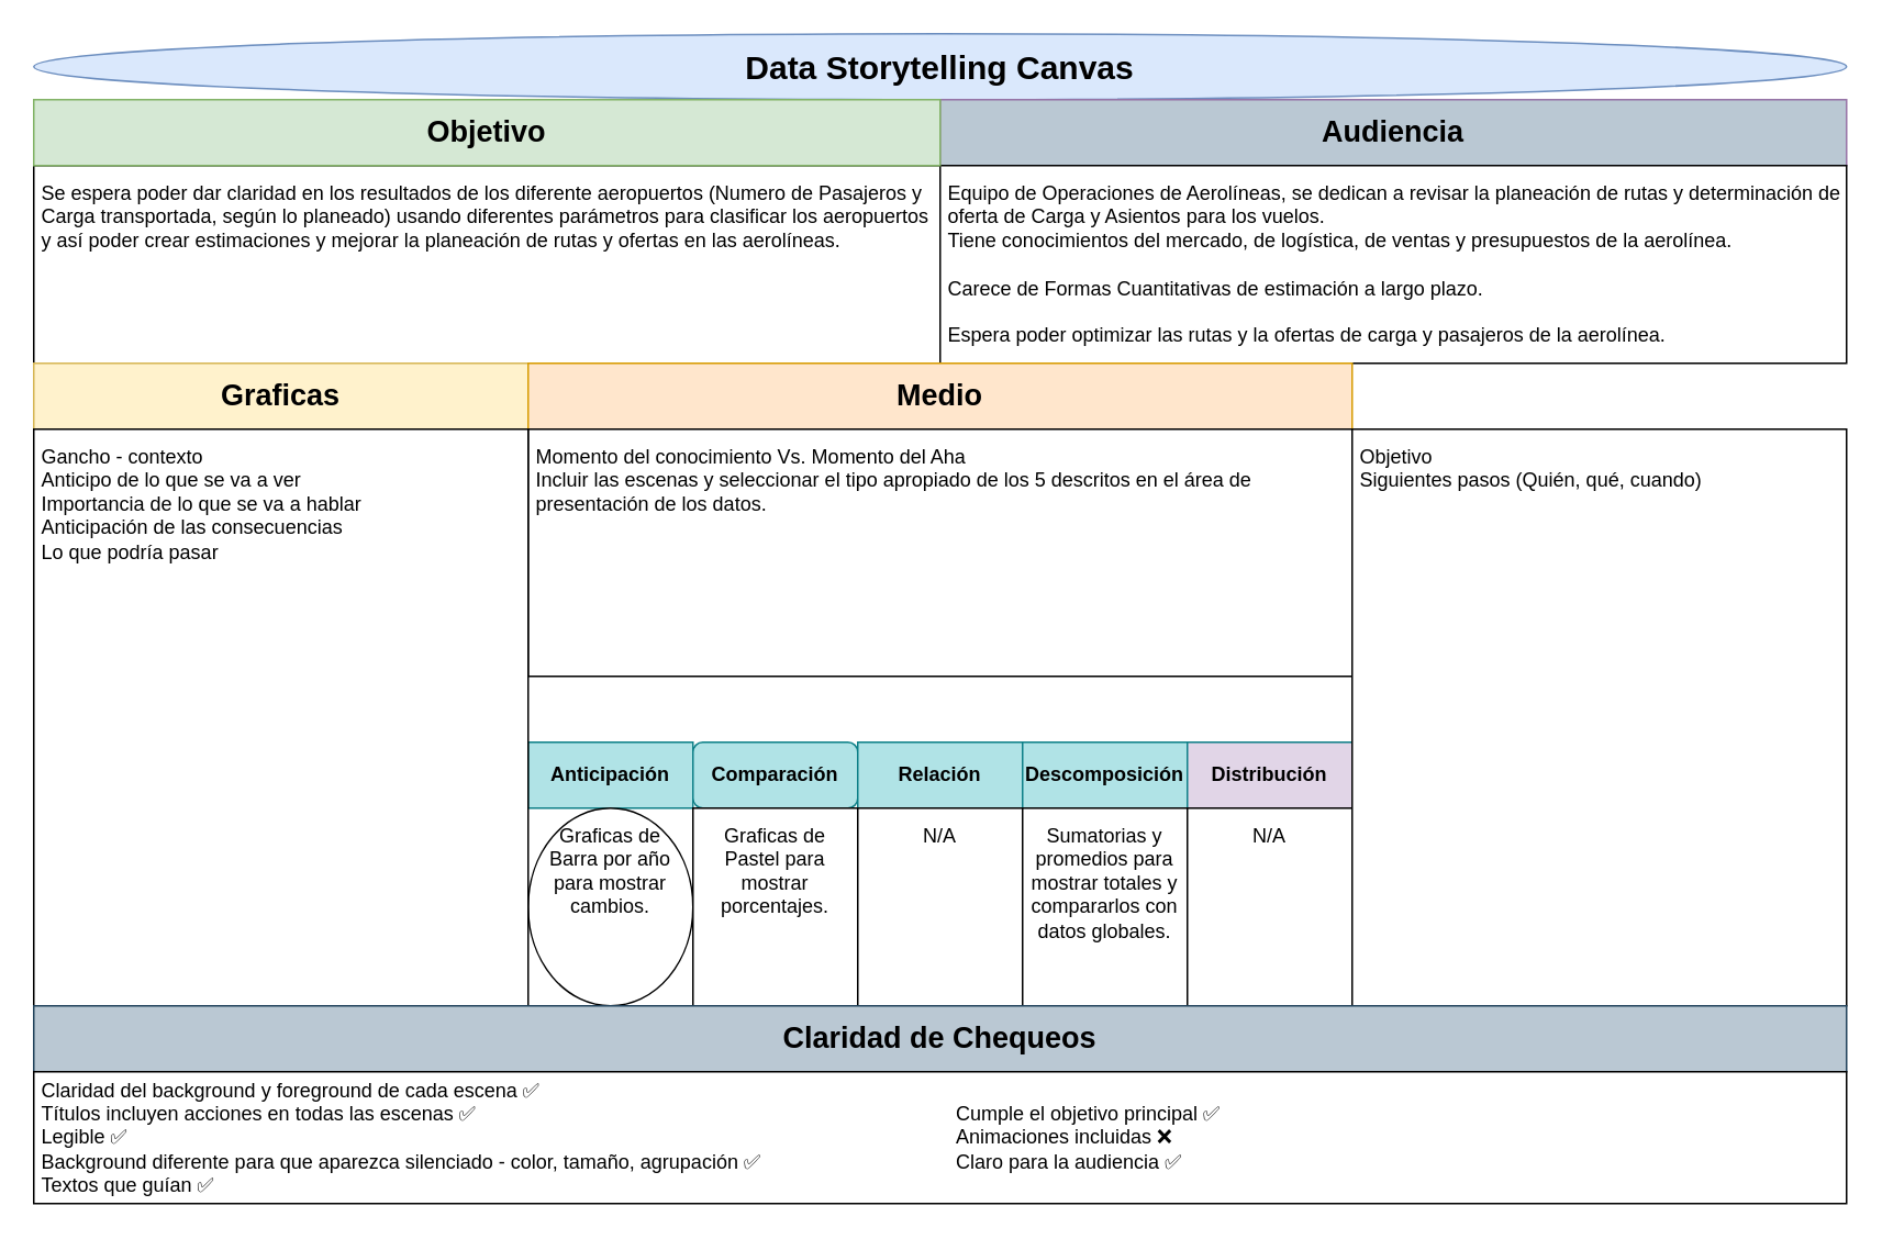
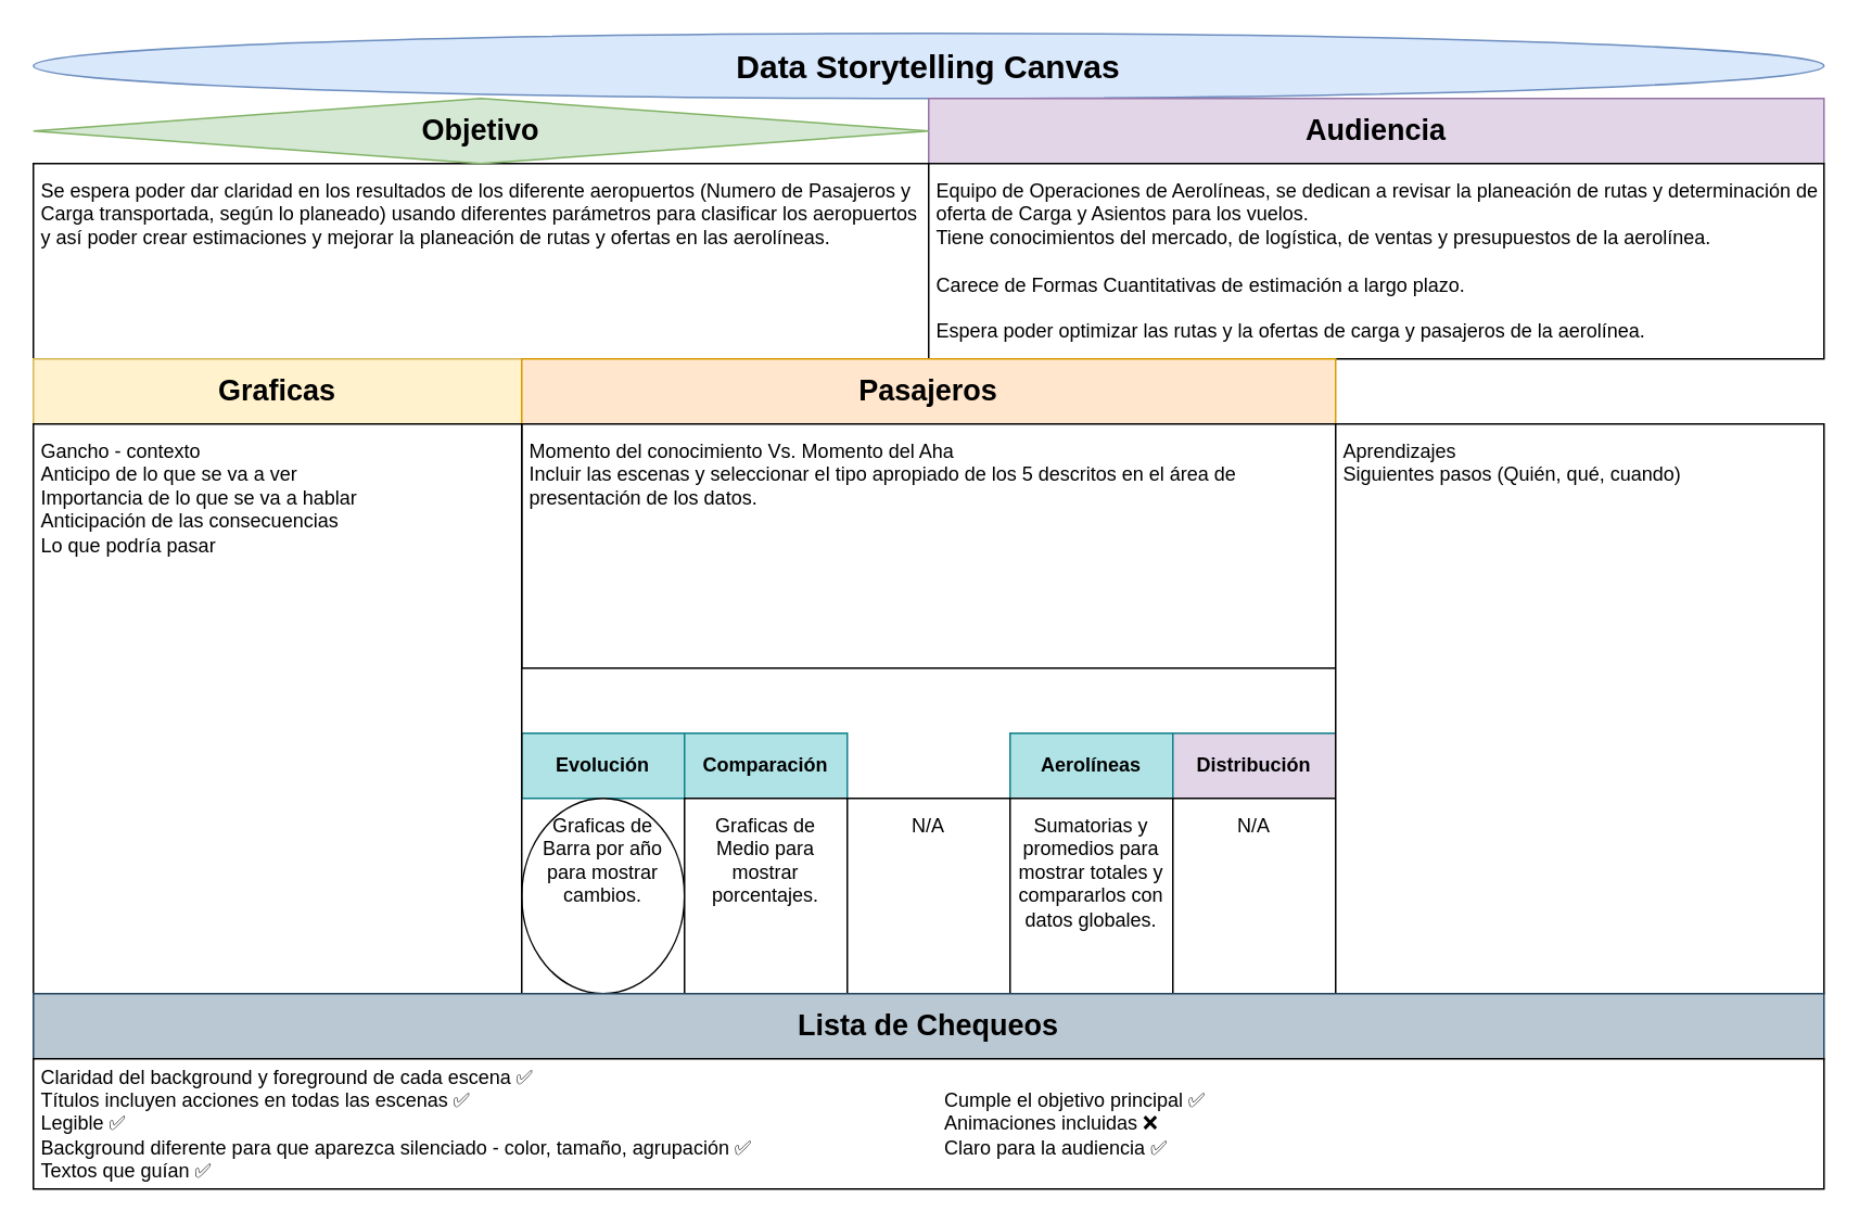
  <mxCell id="0" />
  <mxCell id="1" parent="0" />
  <mxCell id="2" value="&lt;div&gt;&lt;span style=&quot;background-color: initial;&quot;&gt;Se espera poder dar claridad en los resultados de los diferente aeropuertos (Numero de Pasajeros y Carga transportada, según lo planeado) usando diferentes parámetros para clasificar los aeropuertos y así poder crear estimaciones y mejorar la planeación de rutas y ofertas en las aerolíneas.&lt;/span&gt;&lt;br&gt;&lt;/div&gt;" style="rounded=0;whiteSpace=wrap;html=1;container=0;align=left;verticalAlign=top;textShadow=0;spacing=5;" parent="1" vertex="1"><mxGeometry x="20" y="100" width="550" height="120" as="geometry" /></mxCell>
  <mxCell id="3" value="Data Storytelling Canvas" style="ellipse;whiteSpace=wrap;html=1;fontStyle=1;fontSize=20;fillColor=#dae8fc;strokeColor=#6c8ebf;container=0;" parent="1" vertex="1"><mxGeometry x="20" y="20" width="1100" height="40" as="geometry" /></mxCell>
- <mxCell id="4" value="Audiencia" style="rounded=0;whiteSpace=wrap;html=1;fontStyle=1;fontSize=18;fillColor=#bac8d3;strokeColor=#9673a6;container=0;" parent="1" vertex="1"><mxGeometry x="570" y="60" width="550" height="40" as="geometry" /></mxCell>
+ <mxCell id="4" value="Audiencia" style="rounded=0;whiteSpace=wrap;html=1;fontStyle=1;fontSize=18;fillColor=#e1d5e7;strokeColor=#9673a6;container=0;" parent="1" vertex="1"><mxGeometry x="570" y="60" width="550" height="40" as="geometry" /></mxCell>
  <mxCell id="5" value="&lt;div&gt;&lt;span style=&quot;background-color: initial;&quot;&gt;Equipo de Operaciones de Aerolíneas, se dedican a revisar la planeación de rutas y determinación de oferta de Carga y Asientos para los vuelos.&lt;/span&gt;&lt;br&gt;&lt;/div&gt;&lt;div&gt;Tiene conocimientos del mercado, de logística, de ventas y presupuestos de la aerolínea.&lt;/div&gt;&lt;div&gt;&lt;br&gt;&lt;/div&gt;&lt;div&gt;Carece de Formas Cuantitativas de estimación a largo plazo.&lt;/div&gt;&lt;div&gt;&lt;br&gt;&lt;/div&gt;&lt;div&gt;Espera poder optimizar las rutas y la ofertas de carga y pasajeros de la aerolínea.&lt;/div&gt;" style="rounded=0;whiteSpace=wrap;html=1;container=0;align=left;verticalAlign=top;textShadow=0;spacingLeft=0;spacing=5;" parent="1" vertex="1"><mxGeometry x="570" y="100" width="550" height="120" as="geometry" /></mxCell>
- <mxCell id="6" value="Objetivo" style="rounded=0;whiteSpace=wrap;html=1;fontStyle=1;fontSize=18;fillColor=#d5e8d4;strokeColor=#82b366;container=0;" parent="1" vertex="1"><mxGeometry x="20" y="60" width="550" height="40" as="geometry" /></mxCell>
+ <mxCell id="6" value="Objetivo" style="rhombus;whiteSpace=wrap;html=1;fontStyle=1;fontSize=18;fillColor=#d5e8d4;strokeColor=#82b366;container=0;" parent="1" vertex="1"><mxGeometry x="20" y="60" width="550" height="40" as="geometry" /></mxCell>
  <mxCell id="7" value="Graficas" style="rounded=0;whiteSpace=wrap;html=1;fontSize=18;fontStyle=1;fillColor=#fff2cc;strokeColor=#d6b656;container=0;" parent="1" vertex="1"><mxGeometry x="20" y="220" width="300" height="40" as="geometry" /></mxCell>
- <mxCell id="8" value="Medio" style="rounded=0;whiteSpace=wrap;html=1;fontSize=18;fontStyle=1;fillColor=#ffe6cc;strokeColor=#d79b00;container=0;" parent="1" vertex="1"><mxGeometry x="320" y="220" width="500" height="40" as="geometry" /></mxCell>
+ <mxCell id="8" value="Pasajeros" style="rounded=0;whiteSpace=wrap;html=1;fontSize=18;fontStyle=1;fillColor=#ffe6cc;strokeColor=#d79b00;container=0;" parent="1" vertex="1"><mxGeometry x="320" y="220" width="500" height="40" as="geometry" /></mxCell>
  <mxCell id="9" value="&lt;div&gt;Momento del conocimiento Vs. Momento del Aha&lt;span style=&quot;white-space:pre&quot;&gt;&#09;&#09;&#09;&#09;&lt;/span&gt;&lt;/div&gt;&lt;div&gt;Incluir las escenas y seleccionar el tipo apropiado de los 5 descritos en el área de presentación de los datos.&lt;/div&gt;" style="rounded=0;whiteSpace=wrap;html=1;container=0;align=left;verticalAlign=top;textShadow=0;spacing=5;" parent="1" vertex="1"><mxGeometry x="320" y="260" width="500" height="150" as="geometry" /></mxCell>
- <mxCell id="10" value="Anticipación" style="rounded=0;whiteSpace=wrap;html=1;fontSize=12;fontStyle=1;fillColor=#b0e3e6;strokeColor=#0e8088;container=0;" parent="1" vertex="1"><mxGeometry x="320" y="450" width="100" height="40" as="geometry" /></mxCell>
- <mxCell id="11" value="Comparación" style="whiteSpace=wrap;html=1;fontSize=12;fontStyle=1;fillColor=#b0e3e6;strokeColor=#0e8088;container=0;rounded=1;" parent="1" vertex="1"><mxGeometry x="420" y="450" width="100" height="40" as="geometry" /></mxCell>
- <mxCell id="12" value="Relación" style="rounded=0;whiteSpace=wrap;html=1;fontSize=12;fontStyle=1;fillColor=#b0e3e6;strokeColor=#0e8088;container=0;" parent="1" vertex="1"><mxGeometry x="520" y="450" width="100" height="40" as="geometry" /></mxCell>
- <mxCell id="13" value="Descomposición" style="rounded=0;whiteSpace=wrap;html=1;fontSize=12;fontStyle=1;fillColor=#b0e3e6;strokeColor=#0e8088;container=0;" parent="1" vertex="1"><mxGeometry x="620" y="450" width="100" height="40" as="geometry" /></mxCell>
+ <mxCell id="10" value="Evolución" style="rounded=0;whiteSpace=wrap;html=1;fontSize=12;fontStyle=1;fillColor=#b0e3e6;strokeColor=#0e8088;container=0;" parent="1" vertex="1"><mxGeometry x="320" y="450" width="100" height="40" as="geometry" /></mxCell>
+ <mxCell id="11" value="Comparación" style="rounded=0;whiteSpace=wrap;html=1;fontSize=12;fontStyle=1;fillColor=#b0e3e6;strokeColor=#0e8088;container=0;" parent="1" vertex="1"><mxGeometry x="420" y="450" width="100" height="40" as="geometry" /></mxCell>
+ <mxCell id="13" value="Aerolíneas" style="rounded=0;whiteSpace=wrap;html=1;fontSize=12;fontStyle=1;fillColor=#b0e3e6;strokeColor=#0e8088;container=0;" parent="1" vertex="1"><mxGeometry x="620" y="450" width="100" height="40" as="geometry" /></mxCell>
  <mxCell id="14" value="Distribución" style="rounded=0;whiteSpace=wrap;html=1;fontSize=12;fontStyle=1;fillColor=#e1d5e7;strokeColor=#0e8088;container=0;" parent="1" vertex="1"><mxGeometry x="720" y="450" width="100" height="40" as="geometry" /></mxCell>
  <mxCell id="15" value="Graficas de Barra por año para mostrar cambios." style="ellipse;whiteSpace=wrap;html=1;container=0;align=center;verticalAlign=top;textShadow=0;spacing=5;" parent="1" vertex="1"><mxGeometry x="320" y="490" width="100" height="120" as="geometry" /></mxCell>
- <mxCell id="16" value="&lt;div&gt;Graficas de Pastel para mostrar porcentajes.&lt;/div&gt;" style="rounded=0;whiteSpace=wrap;html=1;container=0;align=center;verticalAlign=top;textShadow=0;spacing=5;" parent="1" vertex="1"><mxGeometry x="420" y="490" width="100" height="120" as="geometry" /></mxCell>
+ <mxCell id="16" value="&lt;div&gt;Graficas de Medio para mostrar porcentajes.&lt;/div&gt;" style="rounded=0;whiteSpace=wrap;html=1;container=0;align=center;verticalAlign=top;textShadow=0;spacing=5;" parent="1" vertex="1"><mxGeometry x="420" y="490" width="100" height="120" as="geometry" /></mxCell>
  <mxCell id="17" value="&lt;div&gt;N/A&lt;/div&gt;" style="rounded=0;whiteSpace=wrap;html=1;container=0;align=center;verticalAlign=top;textShadow=0;spacing=5;" parent="1" vertex="1"><mxGeometry x="520" y="490" width="100" height="120" as="geometry" /></mxCell>
  <mxCell id="18" value="Sumatorias y promedios para mostrar totales y compararlos con datos globales." style="rounded=0;whiteSpace=wrap;html=1;container=0;align=center;verticalAlign=top;textShadow=0;spacing=5;" parent="1" vertex="1"><mxGeometry x="620" y="490" width="100" height="120" as="geometry" /></mxCell>
  <mxCell id="19" value="N/A" style="rounded=0;whiteSpace=wrap;html=1;container=0;align=center;verticalAlign=top;textShadow=0;spacing=5;" parent="1" vertex="1"><mxGeometry x="720" y="490" width="100" height="120" as="geometry" /></mxCell>
- <mxCell id="20" value="&lt;div&gt;Objetivo&lt;/div&gt;&lt;div&gt;&lt;span style=&quot;background-color: initial;&quot;&gt;Siguientes pasos (Quién, qué, cuando)&lt;/span&gt;&lt;/div&gt;" style="rounded=0;whiteSpace=wrap;html=1;container=0;align=left;verticalAlign=top;textShadow=0;spacing=5;" parent="1" vertex="1"><mxGeometry x="820" y="260" width="300" height="350" as="geometry" /></mxCell>
+ <mxCell id="20" value="&lt;div&gt;Aprendizajes&lt;/div&gt;&lt;div&gt;&lt;span style=&quot;background-color: initial;&quot;&gt;Siguientes pasos (Quién, qué, cuando)&lt;/span&gt;&lt;/div&gt;" style="rounded=0;whiteSpace=wrap;html=1;container=0;align=left;verticalAlign=top;textShadow=0;spacing=5;" parent="1" vertex="1"><mxGeometry x="820" y="260" width="300" height="350" as="geometry" /></mxCell>
  <mxCell id="21" value="&lt;div&gt;Gancho - contexto&lt;/div&gt;&lt;div&gt;Anticipo de lo que se va a ver&lt;/div&gt;&lt;div&gt;Importancia de lo que se va a hablar&lt;/div&gt;&lt;div&gt;Anticipación de las consecuencias&lt;/div&gt;&lt;div&gt;Lo que podría pasar&lt;/div&gt;&lt;div&gt;&lt;br&gt;&lt;/div&gt;&lt;div&gt;&lt;br&gt;&lt;/div&gt;" style="rounded=0;whiteSpace=wrap;html=1;container=0;align=left;verticalAlign=top;textShadow=0;spacing=5;" parent="1" vertex="1"><mxGeometry x="20" y="260" width="300" height="350" as="geometry" /></mxCell>
- <mxCell id="22" value="Claridad de Chequeos" style="rounded=0;whiteSpace=wrap;html=1;fontSize=18;fontStyle=1;fillColor=#bac8d3;strokeColor=#23445d;container=0;" parent="1" vertex="1"><mxGeometry x="20" y="610" width="1100" height="40" as="geometry" /></mxCell>
+ <mxCell id="22" value="Lista de Chequeos" style="rounded=0;whiteSpace=wrap;html=1;fontSize=18;fontStyle=1;fillColor=#bac8d3;strokeColor=#23445d;container=0;" parent="1" vertex="1"><mxGeometry x="20" y="610" width="1100" height="40" as="geometry" /></mxCell>
  <mxCell id="23" value="" style="rounded=0;whiteSpace=wrap;html=1;container=0;align=left;verticalAlign=top;textShadow=0;" parent="1" vertex="1"><mxGeometry x="20" y="650" width="1100" height="80" as="geometry" /></mxCell>
  <mxCell id="24" value="&lt;div&gt;Cumple el objetivo principal&amp;nbsp;&lt;span style=&quot;background-color: initial;&quot;&gt;✅&lt;/span&gt;&lt;/div&gt;&lt;div&gt;Animaciones incluidas ❌&lt;/div&gt;&lt;div&gt;Claro para la audiencia&amp;nbsp;&lt;span style=&quot;background-color: initial;&quot;&gt;✅&lt;/span&gt;&lt;/div&gt;" style="text;html=1;align=left;verticalAlign=middle;whiteSpace=wrap;rounded=0;spacing=5;" parent="1" vertex="1"><mxGeometry x="575" y="650" width="545" height="80" as="geometry" /></mxCell>
  <mxCell id="25" value="&lt;div&gt;Claridad del background y foreground de cada escena ✅&lt;/div&gt;&lt;div&gt;Títulos incluyen acciones en todas las escenas&amp;nbsp;&lt;span style=&quot;background-color: initial;&quot;&gt;✅&lt;/span&gt;&lt;/div&gt;&lt;div&gt;Legible&amp;nbsp;&lt;span style=&quot;background-color: initial;&quot;&gt;✅&lt;/span&gt;&lt;/div&gt;&lt;div&gt;Background diferente para que aparezca silenciado - color, tamaño, agrupación&amp;nbsp;&lt;span style=&quot;background-color: initial;&quot;&gt;✅&lt;/span&gt;&lt;/div&gt;&lt;div style=&quot;&quot;&gt;Textos que guían&amp;nbsp;&lt;span style=&quot;background-color: initial;&quot;&gt;✅&lt;/span&gt;&lt;/div&gt;" style="text;html=1;align=left;verticalAlign=middle;whiteSpace=wrap;rounded=0;spacing=5;" parent="1" vertex="1"><mxGeometry x="20" y="650" width="545" height="80" as="geometry" /></mxCell>
